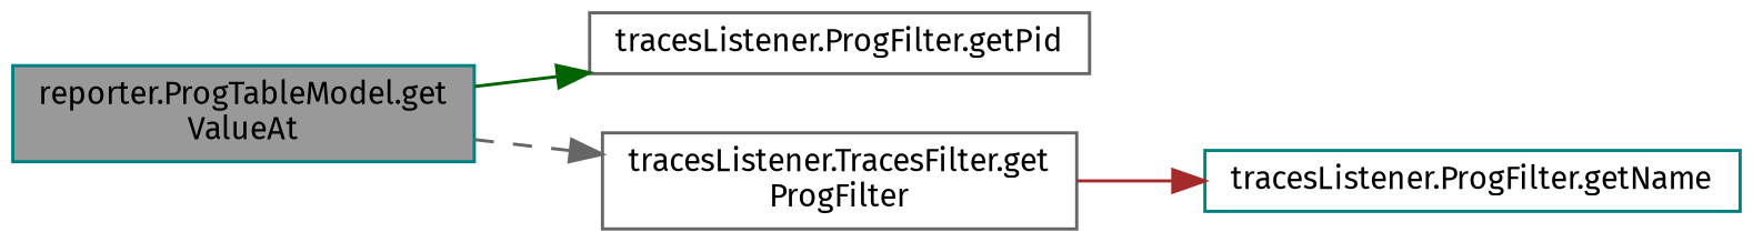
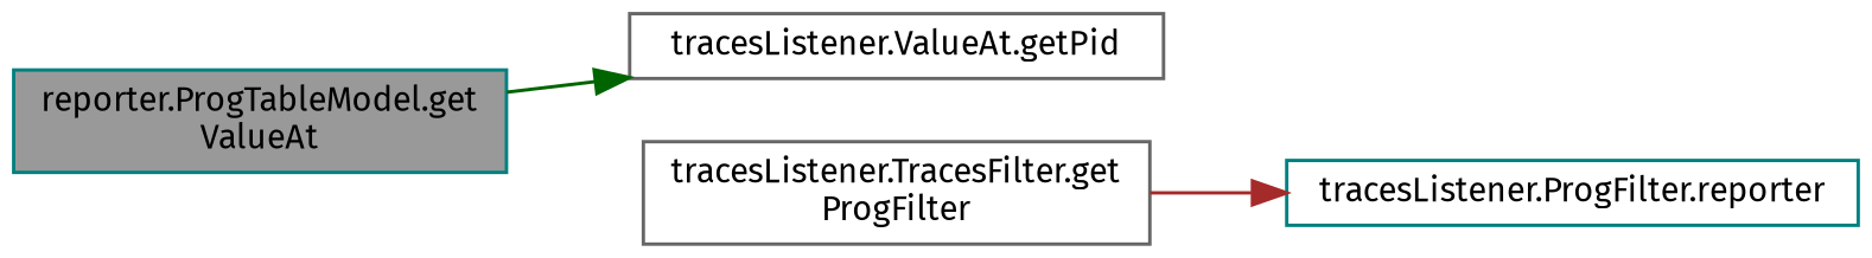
  digraph {
    fontname="Fira Sans"
    rankdir=LR
    node [color=teal fillcolor=white fontname="Fira Sans" fontsize=10 shape=box style=filled]
    edge [fontname="Fira Sans" fontsize=10 labelfontname=Helvetica labelfontsize=10 style=solid]
    n1 [fillcolor=grey60 fontcolor=black height=0.2 label="reporter.ProgTableModel.get\lValueAt" width=0.4]
-   n2 [color=gray40 height=0.2 label="tracesListener.ProgFilter.getPid" width=0.4]
+   n2 [color=gray40 height=0.2 label="tracesListener.ValueAt.getPid" width=0.4]
    n3 [color=gray40 height=0.2 label="tracesListener.TracesFilter.get\lProgFilter" width=0.4]
-   n4 [height=0.2 label="tracesListener.ProgFilter.getName" width=0.4]
+   n4 [height=0.2 label="tracesListener.ProgFilter.reporter" width=0.4]
    n1 -> n2 [color=darkgreen]
-   n1 -> n3 [color=gray40 style=dashed]
    n3 -> n4 [color=brown]
  }
